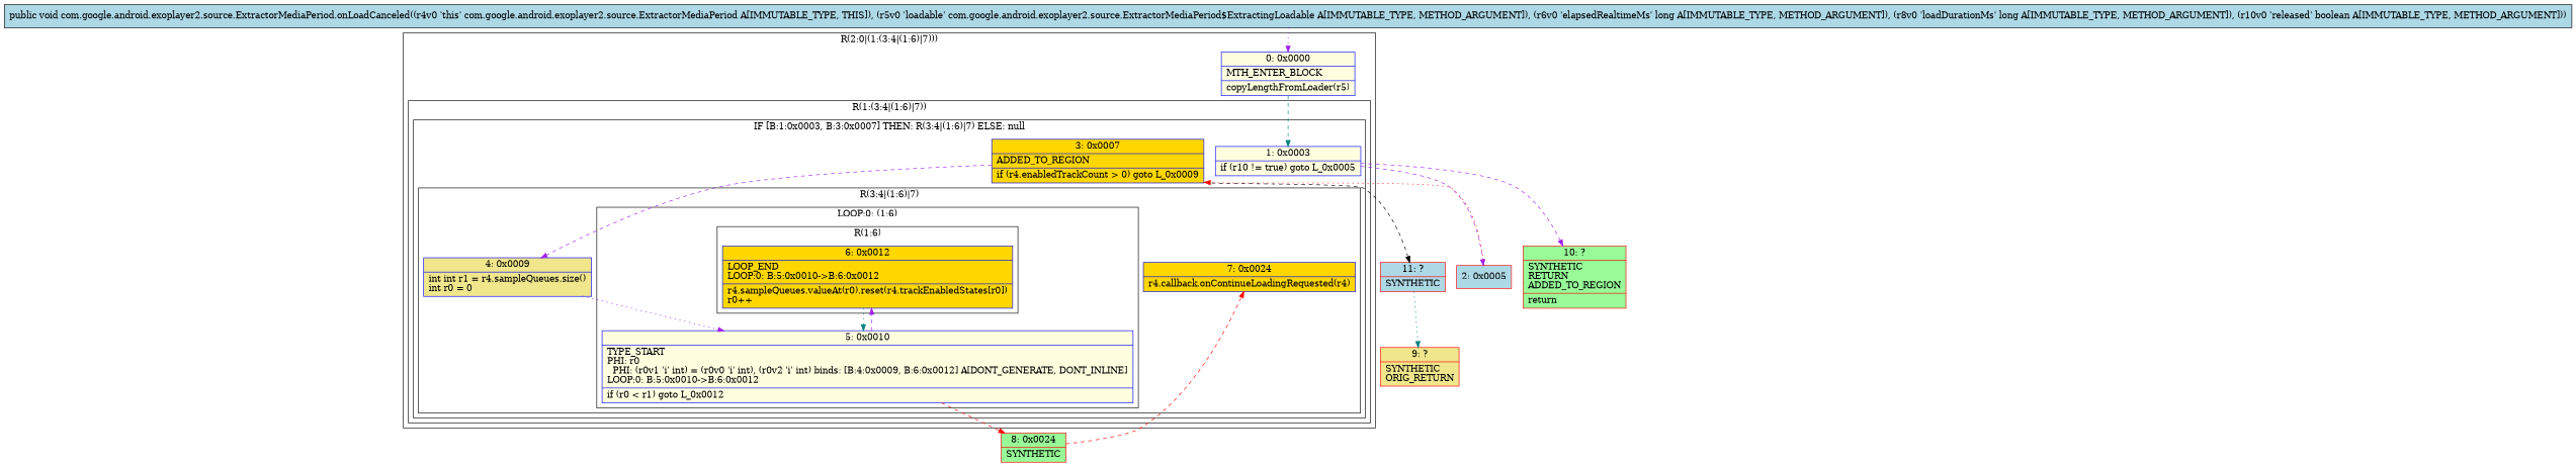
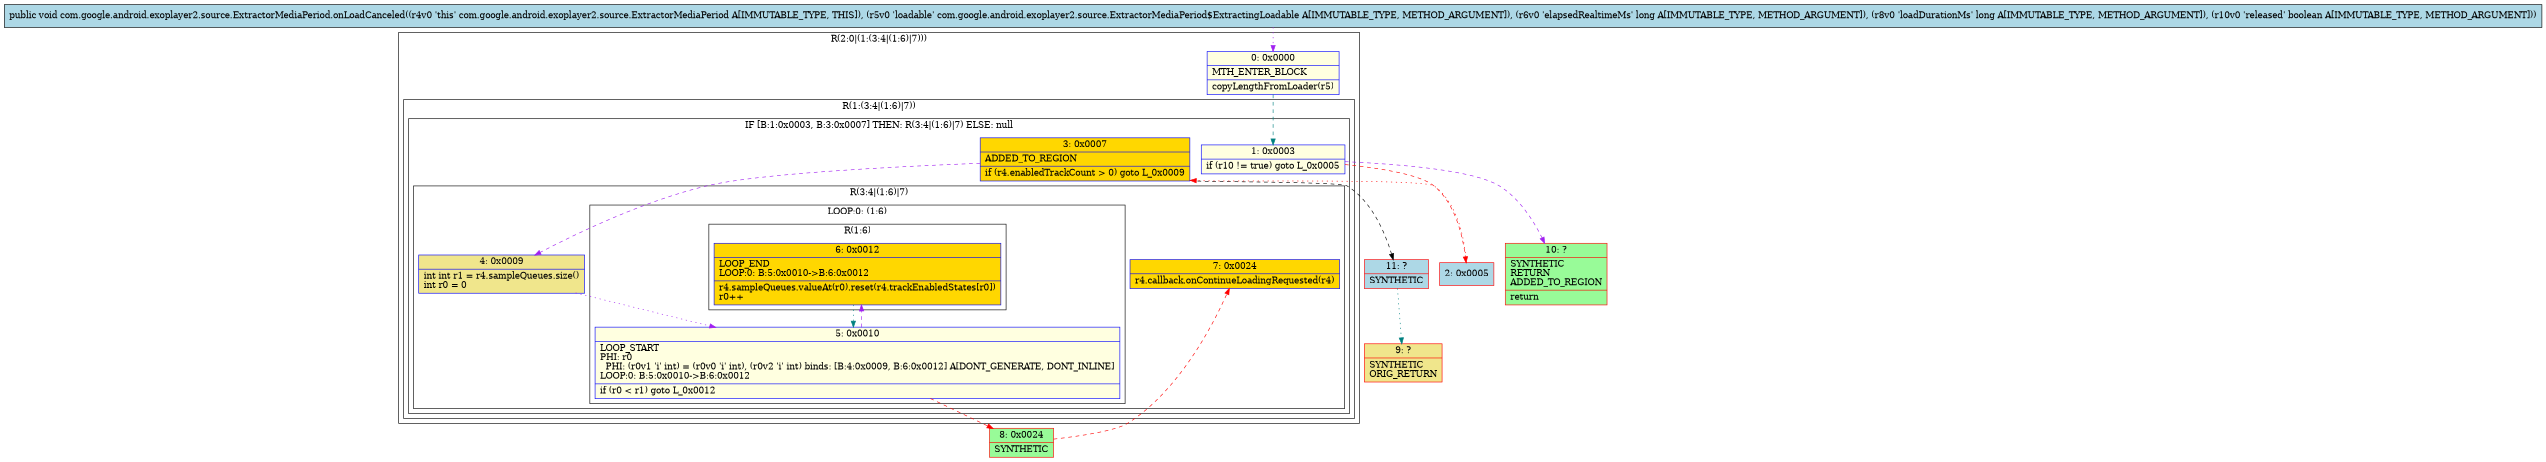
  digraph {
    node [color=blue fillcolor=gold shape=record style=filled]
    edge [color=purple style=dashed]
    n1 [label="{6\:\ 0x0012|LOOP_END\lLOOP:0: B:5:0x0010\-\>B:6:0x0012\l|r4.sampleQueues.valueAt(r0).reset(r4.trackEnabledStates[r0])\lr0++\l}"]
-   n2 [fillcolor=lightyellow label="{5\:\ 0x0010|TYPE_START\lPHI: r0 \l  PHI: (r0v1 'i' int) = (r0v0 'i' int), (r0v2 'i' int) binds: [B:4:0x0009, B:6:0x0012] A[DONT_GENERATE, DONT_INLINE]\lLOOP:0: B:5:0x0010\-\>B:6:0x0012\l|if (r0 \< r1) goto L_0x0012\l}"]
+   n2 [fillcolor=lightyellow label="{5\:\ 0x0010|LOOP_START\lPHI: r0 \l  PHI: (r0v1 'i' int) = (r0v0 'i' int), (r0v2 'i' int) binds: [B:4:0x0009, B:6:0x0012] A[DONT_GENERATE, DONT_INLINE]\lLOOP:0: B:5:0x0010\-\>B:6:0x0012\l|if (r0 \< r1) goto L_0x0012\l}"]
    n3 [fillcolor=khaki label="{4\:\ 0x0009|int int r1 = r4.sampleQueues.size()\lint r0 = 0\l}"]
    n4 [label="{7\:\ 0x0024|r4.callback.onContinueLoadingRequested(r4)\l}"]
    n5 [fillcolor=lightyellow label="{1\:\ 0x0003|if (r10 != true) goto L_0x0005\l}"]
    n6 [label="{3\:\ 0x0007|ADDED_TO_REGION\l|if (r4.enabledTrackCount \> 0) goto L_0x0009\l}"]
    n7 [fillcolor=lightyellow label="{0\:\ 0x0000|MTH_ENTER_BLOCK\l|copyLengthFromLoader(r5)\l}"]
    n8 [color=red fillcolor=palegreen label="{8\:\ 0x0024|SYNTHETIC\l}"]
    n9 [color=red fillcolor=lightblue label="{2\:\ 0x0005}"]
    n10 [color=red fillcolor=palegreen label="{10\:\ ?|SYNTHETIC\lRETURN\lADDED_TO_REGION\l|return\l}"]
    n11 [color=red fillcolor=lightblue label="{11\:\ ?|SYNTHETIC\l}"]
    n12 [color=red fillcolor=khaki label="{9\:\ ?|SYNTHETIC\lORIG_RETURN\l}"]
    n13 [fillcolor=lightblue label="{public void com.google.android.exoplayer2.source.ExtractorMediaPeriod.onLoadCanceled((r4v0 'this' com.google.android.exoplayer2.source.ExtractorMediaPeriod A[IMMUTABLE_TYPE, THIS]), (r5v0 'loadable' com.google.android.exoplayer2.source.ExtractorMediaPeriod$ExtractingLoadable A[IMMUTABLE_TYPE, METHOD_ARGUMENT]), (r6v0 'elapsedRealtimeMs' long A[IMMUTABLE_TYPE, METHOD_ARGUMENT]), (r8v0 'loadDurationMs' long A[IMMUTABLE_TYPE, METHOD_ARGUMENT]), (r10v0 'released' boolean A[IMMUTABLE_TYPE, METHOD_ARGUMENT])) }" color=""]
    subgraph cluster_1 {
      label="R(2:0|(1:(3:4|(1:6)|7)))"
      n7
      subgraph cluster_2 {
        label="R(1:(3:4|(1:6)|7))"
        subgraph cluster_3 {
          label="IF [B:1:0x0003, B:3:0x0007] THEN: R(3:4|(1:6)|7) ELSE: null"
          n5
          n6
          subgraph cluster_4 {
            label="R(3:4|(1:6)|7)"
            n3
            n4
            subgraph cluster_5 {
              label="LOOP:0: (1:6)"
              n2
              subgraph cluster_6 {
                label="R(1:6)"
                n1
              }
            }
          }
        }
      }
    }
    n1 -> n2 [color=teal style=dotted]
    n2 -> n1
    n2 -> n8 [color=red]
    n3 -> n2 [style=dotted]
-   n5 -> n9
+   n5 -> n9 [color=red]
    n5 -> n10
    n6 -> n3
    n6 -> n11 [color=black]
    n7 -> n5 [color=teal]
    n8 -> n4 [color=red]
    n9 -> n6 [color=red style=dotted]
    n11 -> n12 [color=teal style=dotted]
    n13 -> n7 [style=dotted]
  }
